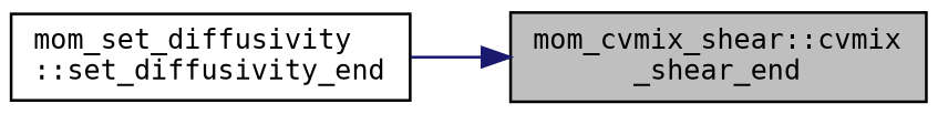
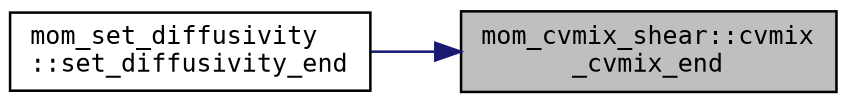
  digraph {
    rankdir=RL
    fontname="DejaVu Sans Mono"
    node [color=black fontname="DejaVu Sans Mono" fontsize=10 shape=record style=filled]
-   n1 [fillcolor=grey75 fontcolor=black height=0.2 label="mom_cvmix_shear::cvmix\l_shear_end" width=0.4]
+   n1 [fillcolor=grey75 fontcolor=black height=0.2 label="mom_cvmix_shear::cvmix\l_cvmix_end" width=0.4]
    n2 [fillcolor=white height=0.2 label="mom_set_diffusivity\l::set_diffusivity_end" width=0.4]
    n1 -> n2 [color=midnightblue dir=back fontname="DejaVu Sans Mono" fontsize=10 labelfontname=Helvetica labelfontsize=10 style=solid]
  }
